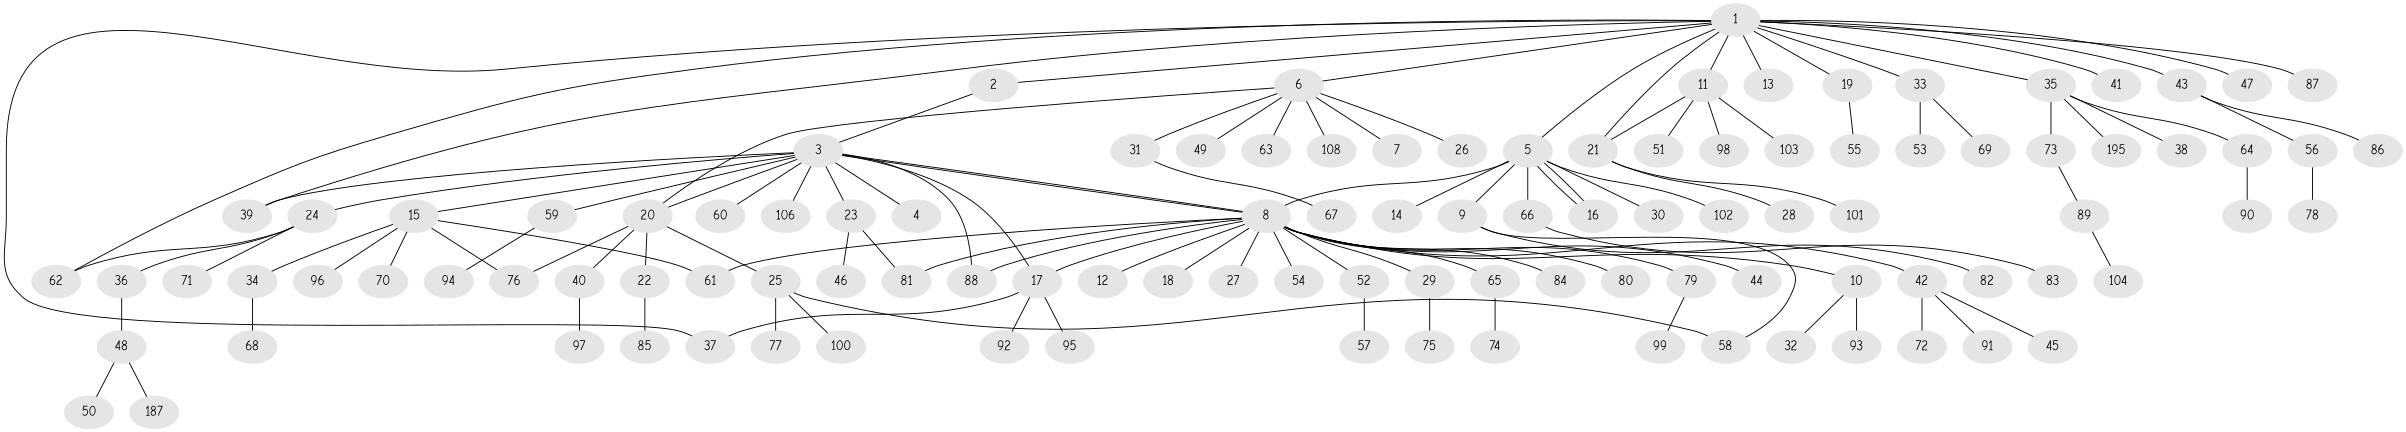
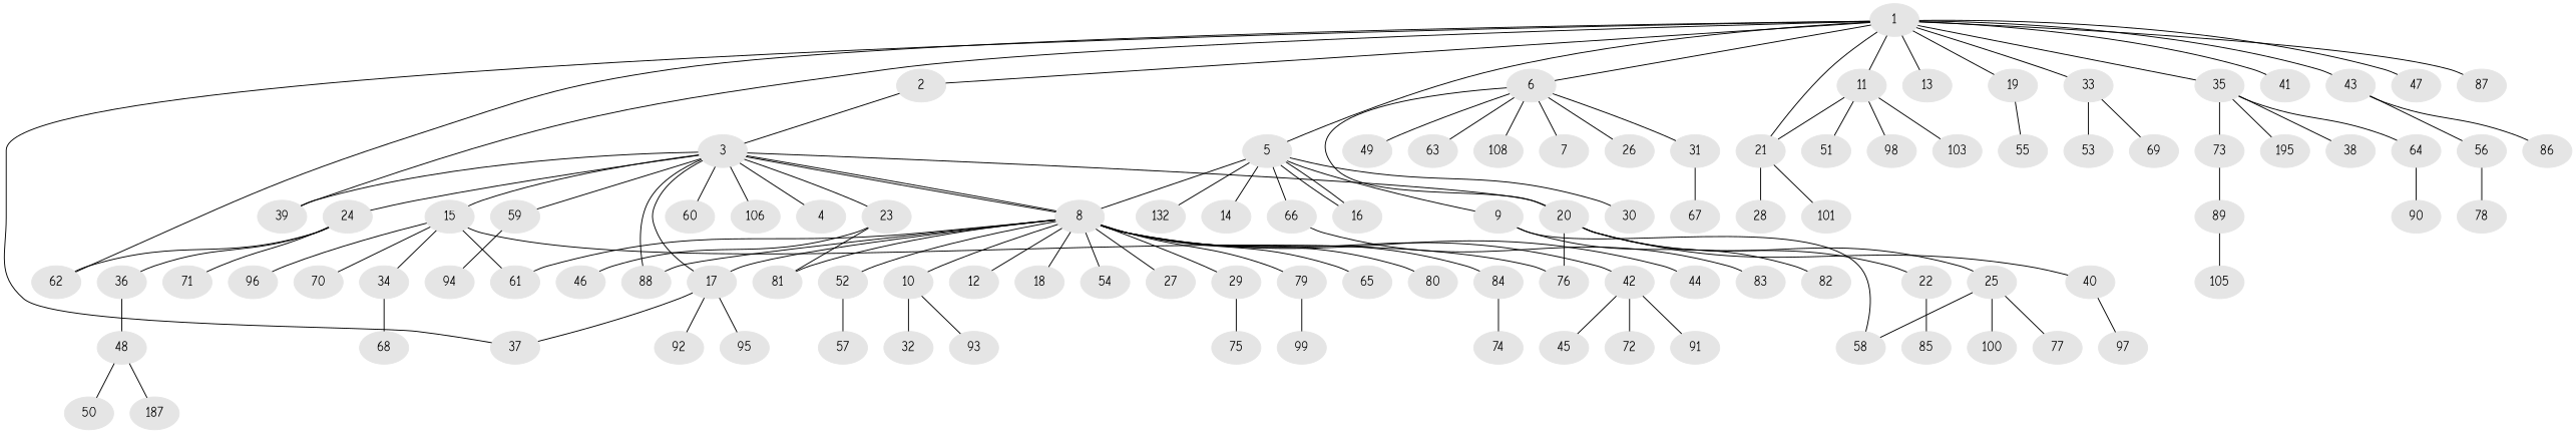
  graph {
    fontname="Comic Neue"
    node [color=gray90 fontname="Comic Neue" style=filled]
    edge [fontname="Comic Neue"]
    1
    2
    5
    6
    11
    13
    19
    21
    33
    35
    37
    39
    41
    43
    47
    62
    87
    3
    8
    9
    14
    16
    30
    66
-   102
+   102 [label=132]
    20
    7
    26
    31
    49
    63
    108
    51
    98
    103
    55
    28
    101
    53
    69
    38
    64
    73
    n44 [label=195]
    56
    86
    4
    15
    17
    23
    24
    59
    60
    88
    106
    10
    12
    18
    27
    29
    42
    44
    52
    54
    61
    65
    79
    80
    81
    84
    34
    70
    76
    96
    92
    95
    22
    25
    40
    46
    36
    71
    94
    58
    82
    83
    67
    32
    93
    75
    45
    72
    91
    57
    74
    99
    85
    68
    77
    100
    97
    48
    90
    89
    50
    n106 [label=187]
    78
-   104
+   104 [label=105]
    1 -- 2
    1 -- 5
    1 -- 6
    1 -- 11
    1 -- 13
    1 -- 19
    1 -- 21
    1 -- 33
    1 -- 35
    1 -- 37
    1 -- 39
    1 -- 41
    1 -- 43
    1 -- 47
    1 -- 62
    1 -- 87
    2 -- 3
    5 -- 8
    5 -- 9
    5 -- 14
    5 -- 16
    5 -- 16
    5 -- 30
    5 -- 66
    5 -- 102
    6 -- 20
    6 -- 7
    6 -- 26
    6 -- 31
    6 -- 49
    6 -- 63
    6 -- 108
    11 -- 21
    11 -- 51
    11 -- 98
    11 -- 103
    19 -- 55
    21 -- 28
    21 -- 101
    33 -- 53
    33 -- 69
    35 -- 38
    35 -- 64
    35 -- 73
    35 -- n44
    43 -- 56
    43 -- 86
    3 -- 39
    3 -- 8
    3 -- 8
    3 -- 20
    3 -- 4
    3 -- 15
    3 -- 17
    3 -- 23
    3 -- 24
    3 -- 59
    3 -- 60
    3 -- 88
    3 -- 106
    8 -- 17
    8 -- 88
    8 -- 10
    8 -- 12
    8 -- 18
    8 -- 27
    8 -- 29
    8 -- 42
    8 -- 44
    8 -- 52
    8 -- 54
    8 -- 61
    8 -- 65
    8 -- 79
    8 -- 80
    8 -- 81
    8 -- 84
    9 -- 58
    9 -- 82
    66 -- 83
    20 -- 76
    20 -- 22
    20 -- 25
    20 -- 40
    31 -- 67
    64 -- 90
    73 -- 89
    56 -- 78
    15 -- 61
    15 -- 34
    15 -- 70
    15 -- 76
    15 -- 96
    17 -- 37
    17 -- 92
    17 -- 95
    23 -- 81
    23 -- 46
    24 -- 62
    24 -- 36
    24 -- 71
    59 -- 94
    10 -- 32
    10 -- 93
    29 -- 75
    42 -- 45
    42 -- 72
    42 -- 91
    52 -- 57
-   65 -- 74
+   84 -- 74
    79 -- 99
    34 -- 68
    22 -- 85
    25 -- 58
    25 -- 77
    25 -- 100
    40 -- 97
    36 -- 48
    48 -- 50
    48 -- n106
    89 -- 104
  }
